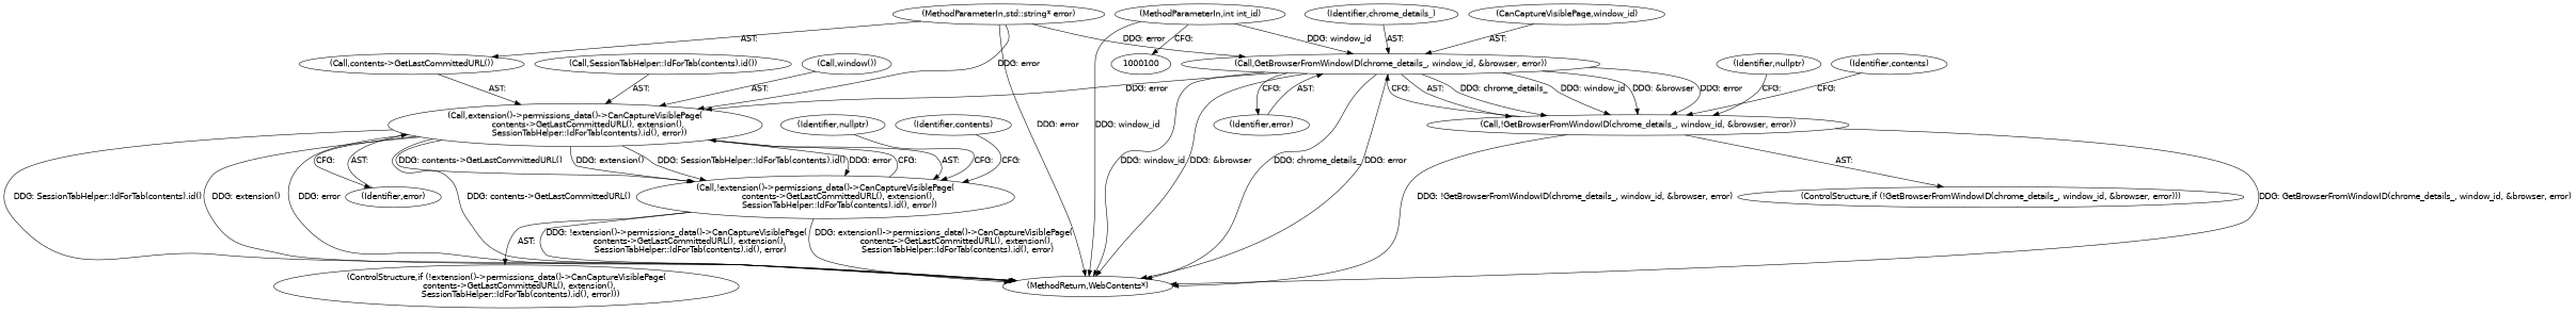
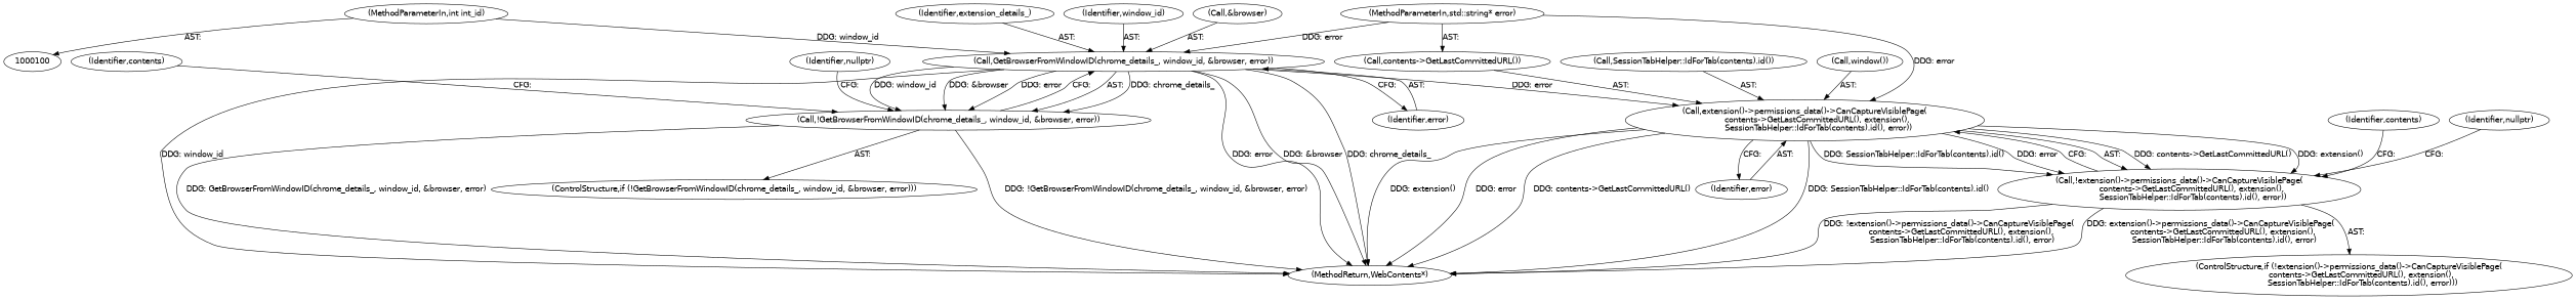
  digraph {
    fontname="DejaVu Sans"
    node [fontname="DejaVu Sans"]
    edge [fontname="DejaVu Sans"]
    n1 [label="(Call,GetBrowserFromWindowID(chrome_details_, window_id, &browser, error))"]
    n2 [label="(Call,!GetBrowserFromWindowID(chrome_details_, window_id, &browser, error))"]
    n3 [label="(Call,extension()->permissions_data()->CanCaptureVisiblePage(\n          contents->GetLastCommittedURL(), extension(),\n           SessionTabHelper::IdForTab(contents).id(), error))"]
    n4 [label="(MethodReturn,WebContents*)"]
    n5 [label="(Identifier,error)"]
    n6 [label="(ControlStructure,if (!GetBrowserFromWindowID(chrome_details_, window_id, &browser, error)))"]
    n7 [label="(Call,!extension()->permissions_data()->CanCaptureVisiblePage(\n          contents->GetLastCommittedURL(), extension(),\n           SessionTabHelper::IdForTab(contents).id(), error))"]
    n8 [label="(Identifier,error)"]
    n9 [label="(MethodParameterIn,int int_id)"]
    1000100
    n11 [label="(MethodParameterIn,std::string* error)"]
    n12 [label="(Call,contents->GetLastCommittedURL())"]
    n13 [label="(ControlStructure,if (!extension()->permissions_data()->CanCaptureVisiblePage(\n          contents->GetLastCommittedURL(), extension(),\n           SessionTabHelper::IdForTab(contents).id(), error)))"]
    n14 [label="(Identifier,nullptr)"]
    n15 [label="(Call,SessionTabHelper::IdForTab(contents).id())"]
-   n16 [label="(Identifier,chrome_details_)"]
-   n17 [label="(CanCaptureVisiblePage,window_id)"]
+   n16 [label="(Identifier,extension_details_)"]
+   n17 [label="(Identifier,window_id)"]
+   n18 [label="(Call,&browser)"]
    n19 [label="(Identifier,contents)"]
    n20 [label="(Call,window())"]
    n21 [label="(Identifier,contents)"]
    n22 [label="(Identifier,nullptr)"]
    n1 -> n2 [label="AST: "]
    n1 -> n2 [label="DDG: chrome_details_"]
    n1 -> n2 [label="DDG: window_id"]
    n1 -> n2 [label="DDG: &browser"]
    n1 -> n2 [label="DDG: error"]
    n1 -> n3 [label="DDG: error"]
    n1 -> n4 [label="DDG: chrome_details_"]
    n1 -> n4 [label="DDG: error"]
    n1 -> n4 [label="DDG: window_id"]
    n1 -> n4 [label="DDG: &browser"]
    n1 -> n5 [label="CFG: "]
    n2 -> n1 [label="CFG: "]
    n2 -> n4 [label="DDG: GetBrowserFromWindowID(chrome_details_, window_id, &browser, error)"]
    n2 -> n4 [label="DDG: !GetBrowserFromWindowID(chrome_details_, window_id, &browser, error)"]
    n2 -> n6 [label="AST: "]
    n3 -> n4 [label="DDG: extension()"]
    n3 -> n4 [label="DDG: error"]
    n3 -> n4 [label="DDG: contents->GetLastCommittedURL()"]
    n3 -> n4 [label="DDG: SessionTabHelper::IdForTab(contents).id()"]
    n3 -> n7 [label="AST: "]
    n3 -> n7 [label="DDG: contents->GetLastCommittedURL()"]
    n3 -> n7 [label="DDG: extension()"]
    n3 -> n7 [label="DDG: SessionTabHelper::IdForTab(contents).id()"]
    n3 -> n7 [label="DDG: error"]
    n3 -> n8 [label="CFG: "]
    n5 -> n1 [label="AST: "]
    n7 -> n3 [label="CFG: "]
    n7 -> n4 [label="DDG: extension()->permissions_data()->CanCaptureVisiblePage(\n          contents->GetLastCommittedURL(), extension(),\n           SessionTabHelper::IdForTab(contents).id(), error)"]
    n7 -> n4 [label="DDG: !extension()->permissions_data()->CanCaptureVisiblePage(\n          contents->GetLastCommittedURL(), extension(),\n           SessionTabHelper::IdForTab(contents).id(), error)"]
    n7 -> n13 [label="AST: "]
    n8 -> n3 [label="AST: "]
    n9 -> n1 [label="DDG: window_id"]
-   n9 -> n4 [label="DDG: window_id"]
-   n9 -> 1000100 [label="CFG: "]
+   n9 -> 1000100 [label="AST: "]
    n11 -> n1 [label="DDG: error"]
    n11 -> n3 [label="DDG: error"]
-   n11 -> n4 [label="DDG: error"]
    n11 -> n12 [label="AST: "]
    n12 -> n3 [label="AST: "]
    n14 -> n2 [label="CFG: "]
    n15 -> n3 [label="AST: "]
    n16 -> n1 [label="AST: "]
    n17 -> n1 [label="AST: "]
+   n18 -> n1 [label="AST: "]
    n19 -> n7 [label="CFG: "]
    n20 -> n3 [label="AST: "]
    n21 -> n2 [label="CFG: "]
    n22 -> n7 [label="CFG: "]
  }
